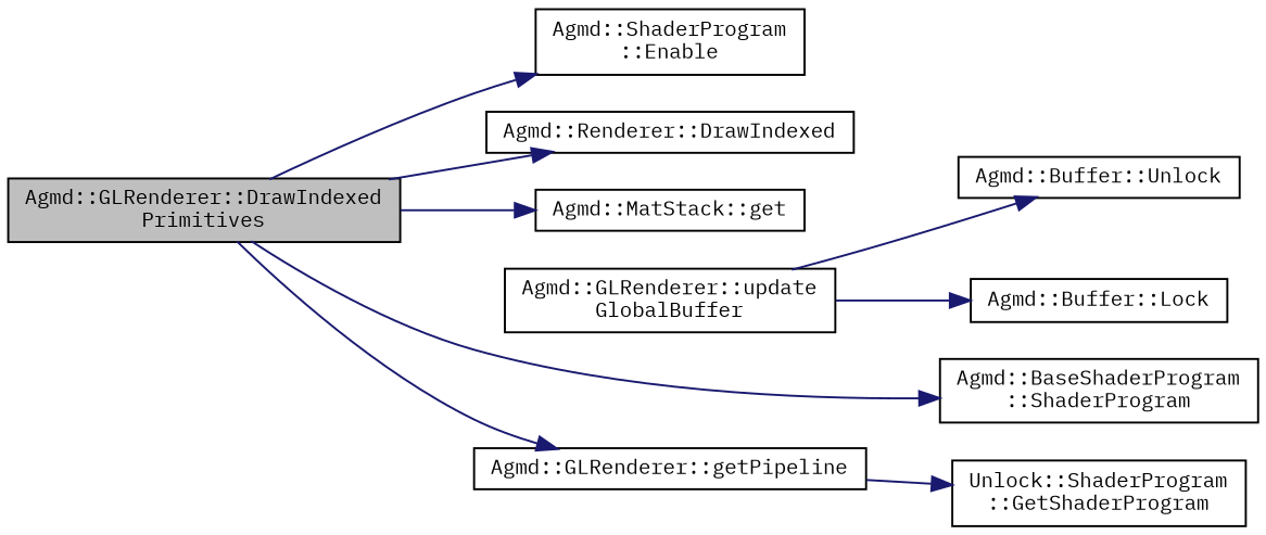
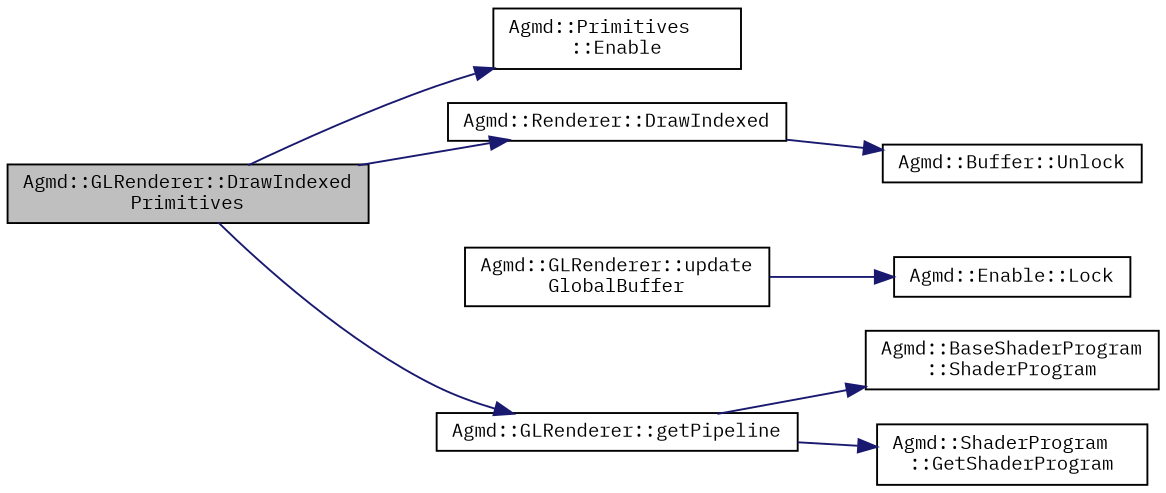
  digraph {
    fontname="IBM Plex Mono"
    rankdir=LR
    node [color=black fillcolor=white fontname="IBM Plex Mono" fontsize=10 shape=record style=filled]
    edge [color=midnightblue fontname="IBM Plex Mono" fontsize=10 labelfontname=Helvetica labelfontsize=10 style=solid]
    n1 [fillcolor=grey75 fontcolor=black height=0.2 label="Agmd::GLRenderer::DrawIndexed\lPrimitives" width=0.4]
    n2 [height=0.2 label="Agmd::Renderer::DrawIndexed" width=0.4]
-   n3 [height=0.2 label="Agmd::MatStack::get" width=0.4]
    n4 [height=0.2 label="Agmd::GLRenderer::getPipeline" width=0.4]
    n5 [height=0.2 label="Agmd::BaseShaderProgram\l::ShaderProgram" width=0.4]
-   n6 [height=0.2 label="Agmd::ShaderProgram\l::Enable" width=0.4]
+   n6 [height=0.2 label="Agmd::Primitives\l::Enable" width=0.4]
    n7 [height=0.2 label="Agmd::GLRenderer::update\lGlobalBuffer" width=0.4]
-   n8 [height=0.2 label="Agmd::Buffer::Lock" width=0.4]
+   n8 [height=0.2 label="Agmd::Enable::Lock" width=0.4]
    n9 [height=0.2 label="Agmd::Buffer::Unlock" width=0.4]
-   n10 [height=0.2 label="Unlock::ShaderProgram\l::GetShaderProgram" width=0.4]
+   n10 [height=0.2 label="Agmd::ShaderProgram\l::GetShaderProgram" width=0.4]
    n1 -> n2
-   n1 -> n3
    n1 -> n4
-   n1 -> n5
+   n4 -> n5
    n1 -> n6
    n4 -> n10
    n7 -> n8
-   n7 -> n9
+   n2 -> n9
  }
